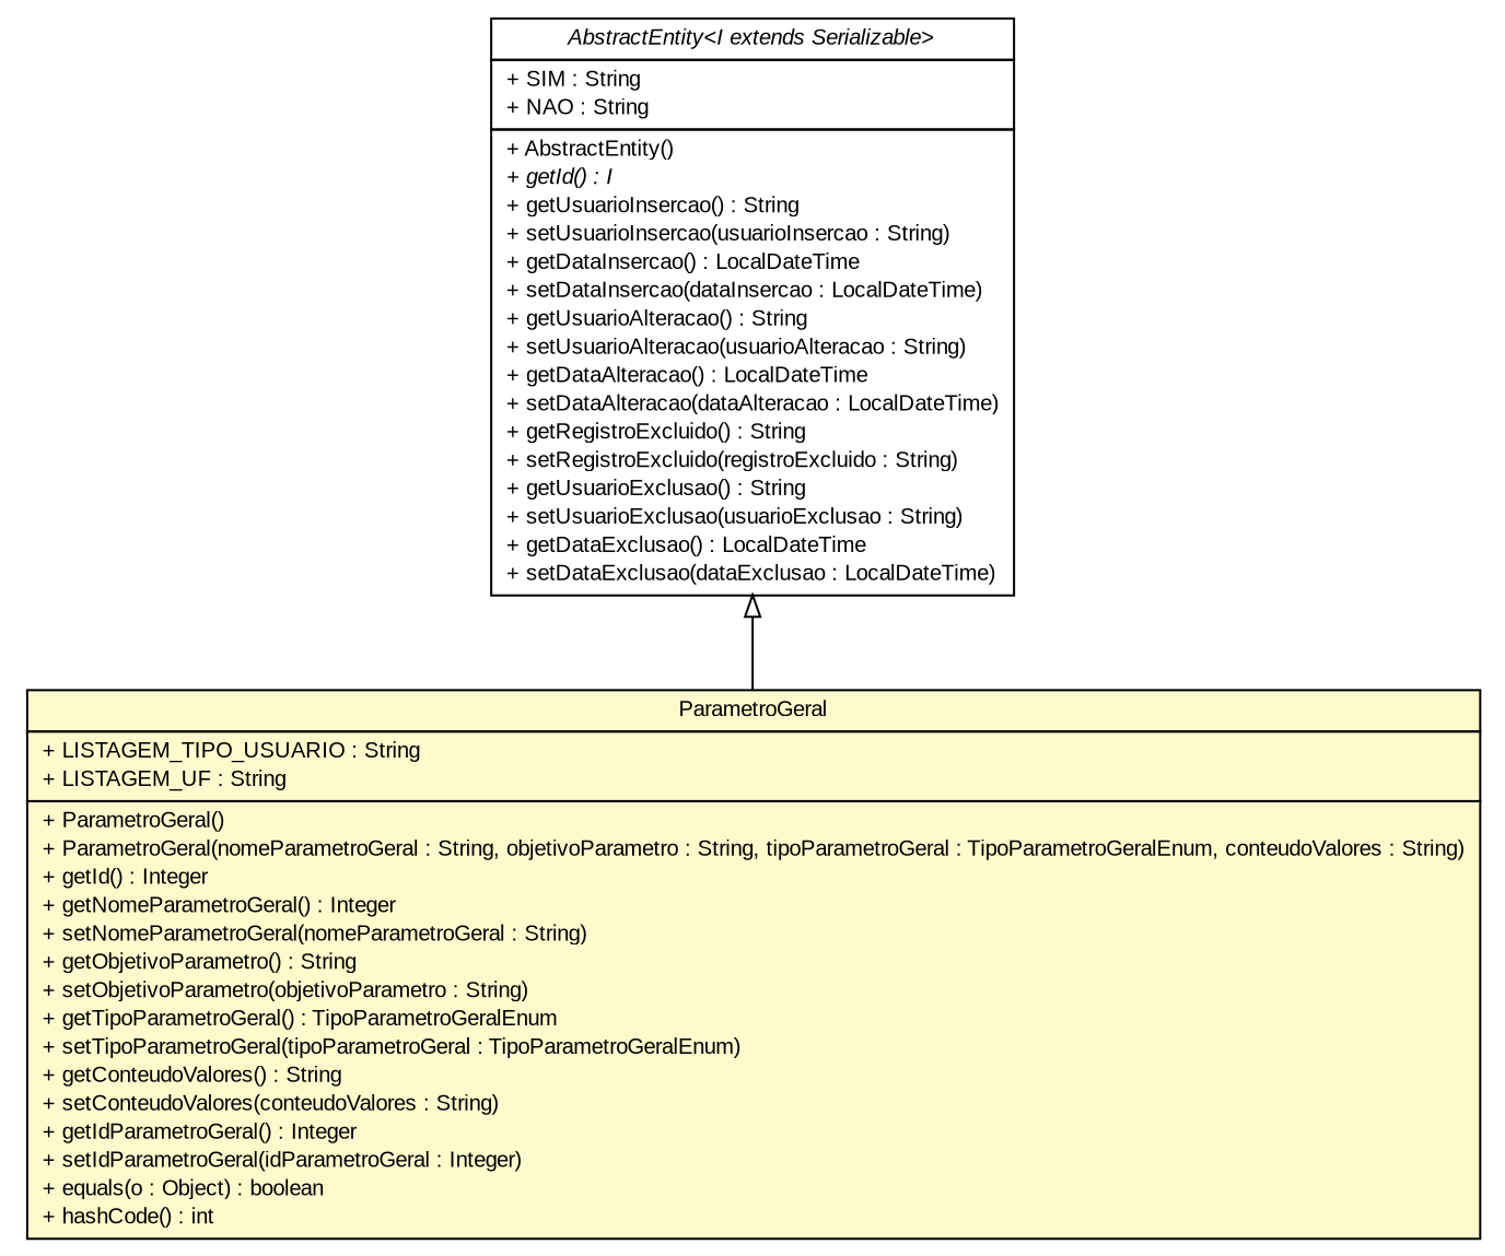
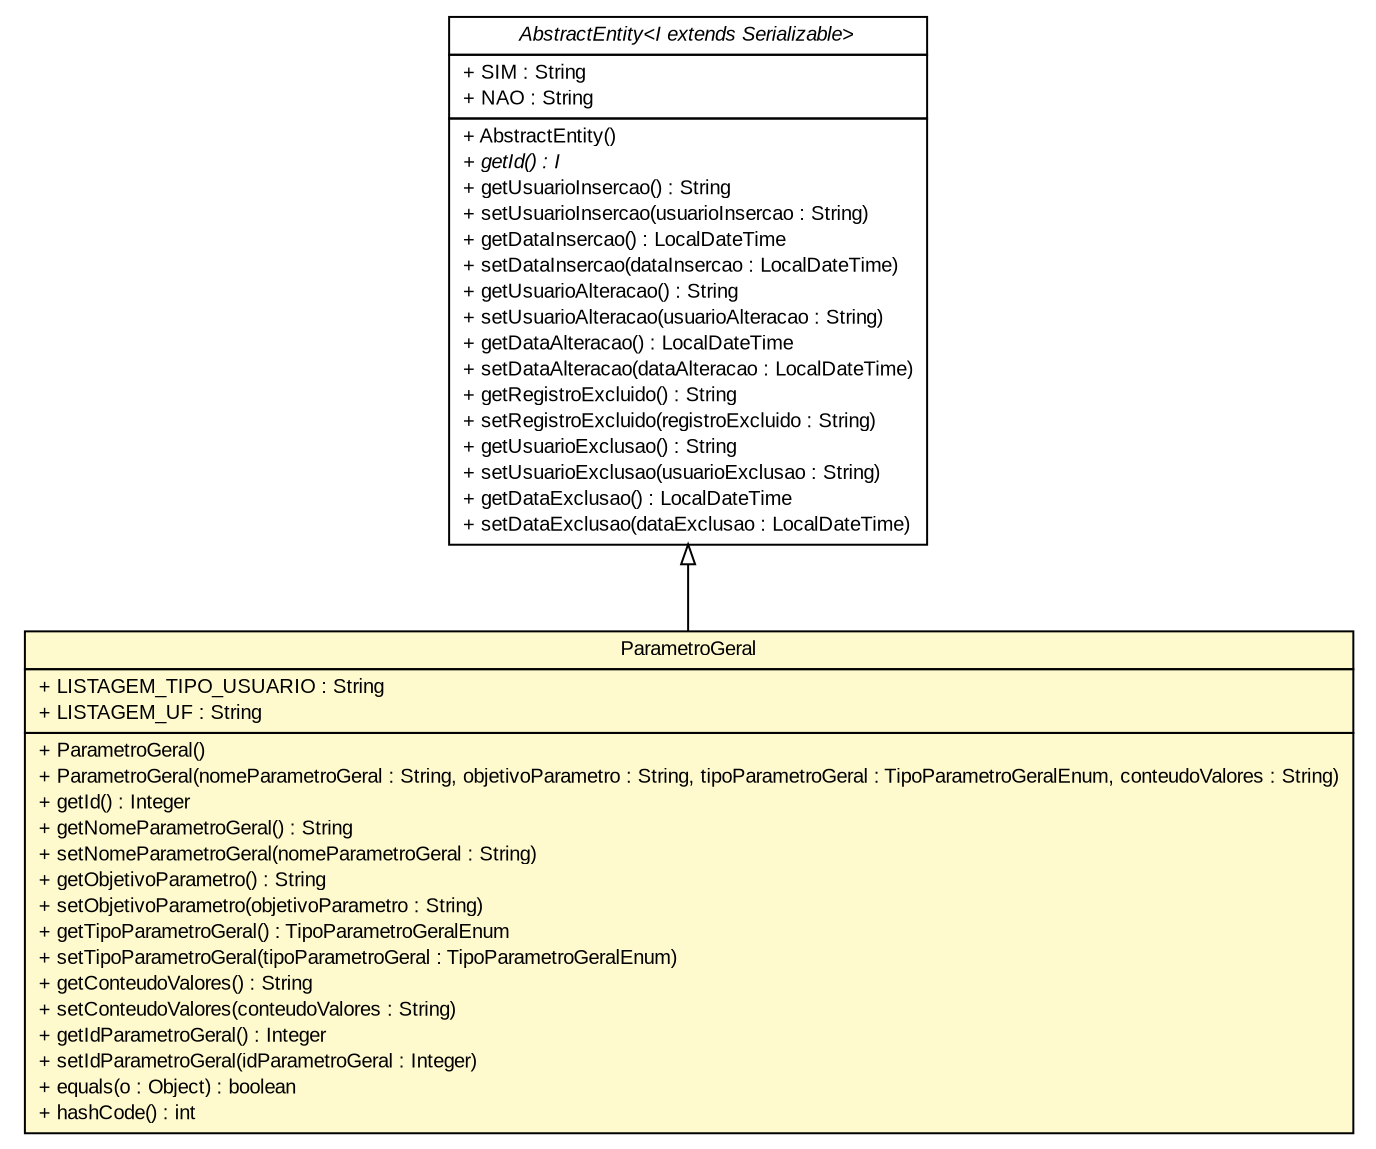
  digraph {
    nodesep=0.25
    ranksep=0.5
    node [fontcolor=black fontname=arial fontsize=10.0 shape=plaintext]
    n1 [label=<<table title="br.gov.to.sefaz.persistence.entity.AbstractEntity" border="0" cellborder="1" cellspacing="0" cellpadding="2" port="p" href="../../../../persistence/entity/AbstractEntity.html"> 		<tr><td><table border="0" cellspacing="0" cellpadding="1"> <tr><td align="center" balign="center"><font face="arial italic"> AbstractEntity&lt;I extends Serializable&gt; </font></td></tr> 		</table></td></tr> 		<tr><td><table border="0" cellspacing="0" cellpadding="1"> <tr><td align="left" balign="left"> + SIM : String </td></tr> <tr><td align="left" balign="left"> + NAO : String </td></tr> 		</table></td></tr> 		<tr><td><table border="0" cellspacing="0" cellpadding="1"> <tr><td align="left" balign="left"> + AbstractEntity() </td></tr> <tr><td align="left" balign="left"><font face="arial italic" point-size="10.0"> + getId() : I </font></td></tr> <tr><td align="left" balign="left"> + getUsuarioInsercao() : String </td></tr> <tr><td align="left" balign="left"> + setUsuarioInsercao(usuarioInsercao : String) </td></tr> <tr><td align="left" balign="left"> + getDataInsercao() : LocalDateTime </td></tr> <tr><td align="left" balign="left"> + setDataInsercao(dataInsercao : LocalDateTime) </td></tr> <tr><td align="left" balign="left"> + getUsuarioAlteracao() : String </td></tr> <tr><td align="left" balign="left"> + setUsuarioAlteracao(usuarioAlteracao : String) </td></tr> <tr><td align="left" balign="left"> + getDataAlteracao() : LocalDateTime </td></tr> <tr><td align="left" balign="left"> + setDataAlteracao(dataAlteracao : LocalDateTime) </td></tr> <tr><td align="left" balign="left"> + getRegistroExcluido() : String </td></tr> <tr><td align="left" balign="left"> + setRegistroExcluido(registroExcluido : String) </td></tr> <tr><td align="left" balign="left"> + getUsuarioExclusao() : String </td></tr> <tr><td align="left" balign="left"> + setUsuarioExclusao(usuarioExclusao : String) </td></tr> <tr><td align="left" balign="left"> + getDataExclusao() : LocalDateTime </td></tr> <tr><td align="left" balign="left"> + setDataExclusao(dataExclusao : LocalDateTime) </td></tr> 		</table></td></tr> 		</table>>]
-   n2 [label=<<table title="br.gov.to.sefaz.par.gestao.persistence.entity.ParametroGeral" border="0" cellborder="1" cellspacing="0" cellpadding="2" port="p" bgcolor="lemonChiffon" href="./ParametroGeral.html"> 		<tr><td><table border="0" cellspacing="0" cellpadding="1"> <tr><td align="center" balign="center"> ParametroGeral </td></tr> 		</table></td></tr> 		<tr><td><table border="0" cellspacing="0" cellpadding="1"> <tr><td align="left" balign="left"> + LISTAGEM_TIPO_USUARIO : String </td></tr> <tr><td align="left" balign="left"> + LISTAGEM_UF : String </td></tr> 		</table></td></tr> 		<tr><td><table border="0" cellspacing="0" cellpadding="1"> <tr><td align="left" balign="left"> + ParametroGeral() </td></tr> <tr><td align="left" balign="left"> + ParametroGeral(nomeParametroGeral : String, objetivoParametro : String, tipoParametroGeral : TipoParametroGeralEnum, conteudoValores : String) </td></tr> <tr><td align="left" balign="left"> + getId() : Integer </td></tr> <tr><td align="left" balign="left"> + getNomeParametroGeral() : Integer </td></tr> <tr><td align="left" balign="left"> + setNomeParametroGeral(nomeParametroGeral : String) </td></tr> <tr><td align="left" balign="left"> + getObjetivoParametro() : String </td></tr> <tr><td align="left" balign="left"> + setObjetivoParametro(objetivoParametro : String) </td></tr> <tr><td align="left" balign="left"> + getTipoParametroGeral() : TipoParametroGeralEnum </td></tr> <tr><td align="left" balign="left"> + setTipoParametroGeral(tipoParametroGeral : TipoParametroGeralEnum) </td></tr> <tr><td align="left" balign="left"> + getConteudoValores() : String </td></tr> <tr><td align="left" balign="left"> + setConteudoValores(conteudoValores : String) </td></tr> <tr><td align="left" balign="left"> + getIdParametroGeral() : Integer </td></tr> <tr><td align="left" balign="left"> + setIdParametroGeral(idParametroGeral : Integer) </td></tr> <tr><td align="left" balign="left"> + equals(o : Object) : boolean </td></tr> <tr><td align="left" balign="left"> + hashCode() : int </td></tr> 		</table></td></tr> 		</table>>]
+   n2 [label=<<table title="br.gov.to.sefaz.par.gestao.persistence.entity.ParametroGeral" border="0" cellborder="1" cellspacing="0" cellpadding="2" port="p" bgcolor="lemonChiffon" href="./ParametroGeral.html"> 		<tr><td><table border="0" cellspacing="0" cellpadding="1"> <tr><td align="center" balign="center"> ParametroGeral </td></tr> 		</table></td></tr> 		<tr><td><table border="0" cellspacing="0" cellpadding="1"> <tr><td align="left" balign="left"> + LISTAGEM_TIPO_USUARIO : String </td></tr> <tr><td align="left" balign="left"> + LISTAGEM_UF : String </td></tr> 		</table></td></tr> 		<tr><td><table border="0" cellspacing="0" cellpadding="1"> <tr><td align="left" balign="left"> + ParametroGeral() </td></tr> <tr><td align="left" balign="left"> + ParametroGeral(nomeParametroGeral : String, objetivoParametro : String, tipoParametroGeral : TipoParametroGeralEnum, conteudoValores : String) </td></tr> <tr><td align="left" balign="left"> + getId() : Integer </td></tr> <tr><td align="left" balign="left"> + getNomeParametroGeral() : String </td></tr> <tr><td align="left" balign="left"> + setNomeParametroGeral(nomeParametroGeral : String) </td></tr> <tr><td align="left" balign="left"> + getObjetivoParametro() : String </td></tr> <tr><td align="left" balign="left"> + setObjetivoParametro(objetivoParametro : String) </td></tr> <tr><td align="left" balign="left"> + getTipoParametroGeral() : TipoParametroGeralEnum </td></tr> <tr><td align="left" balign="left"> + setTipoParametroGeral(tipoParametroGeral : TipoParametroGeralEnum) </td></tr> <tr><td align="left" balign="left"> + getConteudoValores() : String </td></tr> <tr><td align="left" balign="left"> + setConteudoValores(conteudoValores : String) </td></tr> <tr><td align="left" balign="left"> + getIdParametroGeral() : Integer </td></tr> <tr><td align="left" balign="left"> + setIdParametroGeral(idParametroGeral : Integer) </td></tr> <tr><td align="left" balign="left"> + equals(o : Object) : boolean </td></tr> <tr><td align="left" balign="left"> + hashCode() : int </td></tr> 		</table></td></tr> 		</table>>]
    n1 -> n2 [arrowtail=empty dir=back fontname=arial fontsize=10 headport=p labelfontname=arial labelfontsize=10 tailport=p style=solid]
  }
